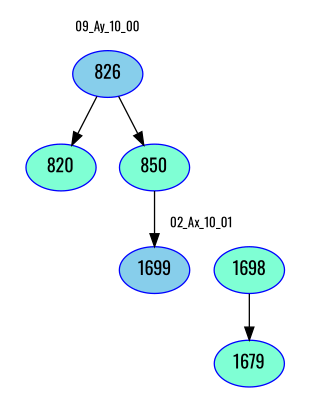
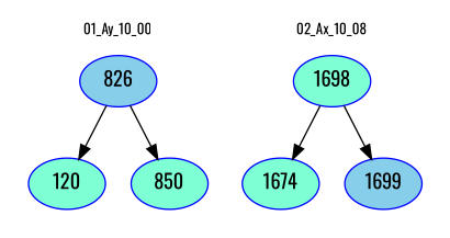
  digraph {
    fontname=Oswald
    node [color=blue fillcolor=aquamarine fontname=Oswald style=filled]
    edge [color=black fontname=Oswald]
    n1 [fillcolor=skyblue label=826]
-   n2 [label=820]
+   n2 [label=120]
    n3 [label=850]
    n4 [label=1698]
-   n5 [label=1679]
+   n5 [label=1674]
    n6 [fillcolor=skyblue label=1699]
    subgraph cluster_1 {
      color=white
      fontsize=10
-     label="09_Ay_10_00"
+     label="01_Ay_10_00"
      n1
      n2
      n3
    }
    subgraph cluster_2 {
      color=white
      fontsize=10
-     label="02_Ax_10_01"
+     label="02_Ax_10_08"
      n4
      n5
      n6
    }
    n1 -> n2
    n1 -> n3
    n4 -> n5
-   n3 -> n6
+   n4 -> n6
  }
